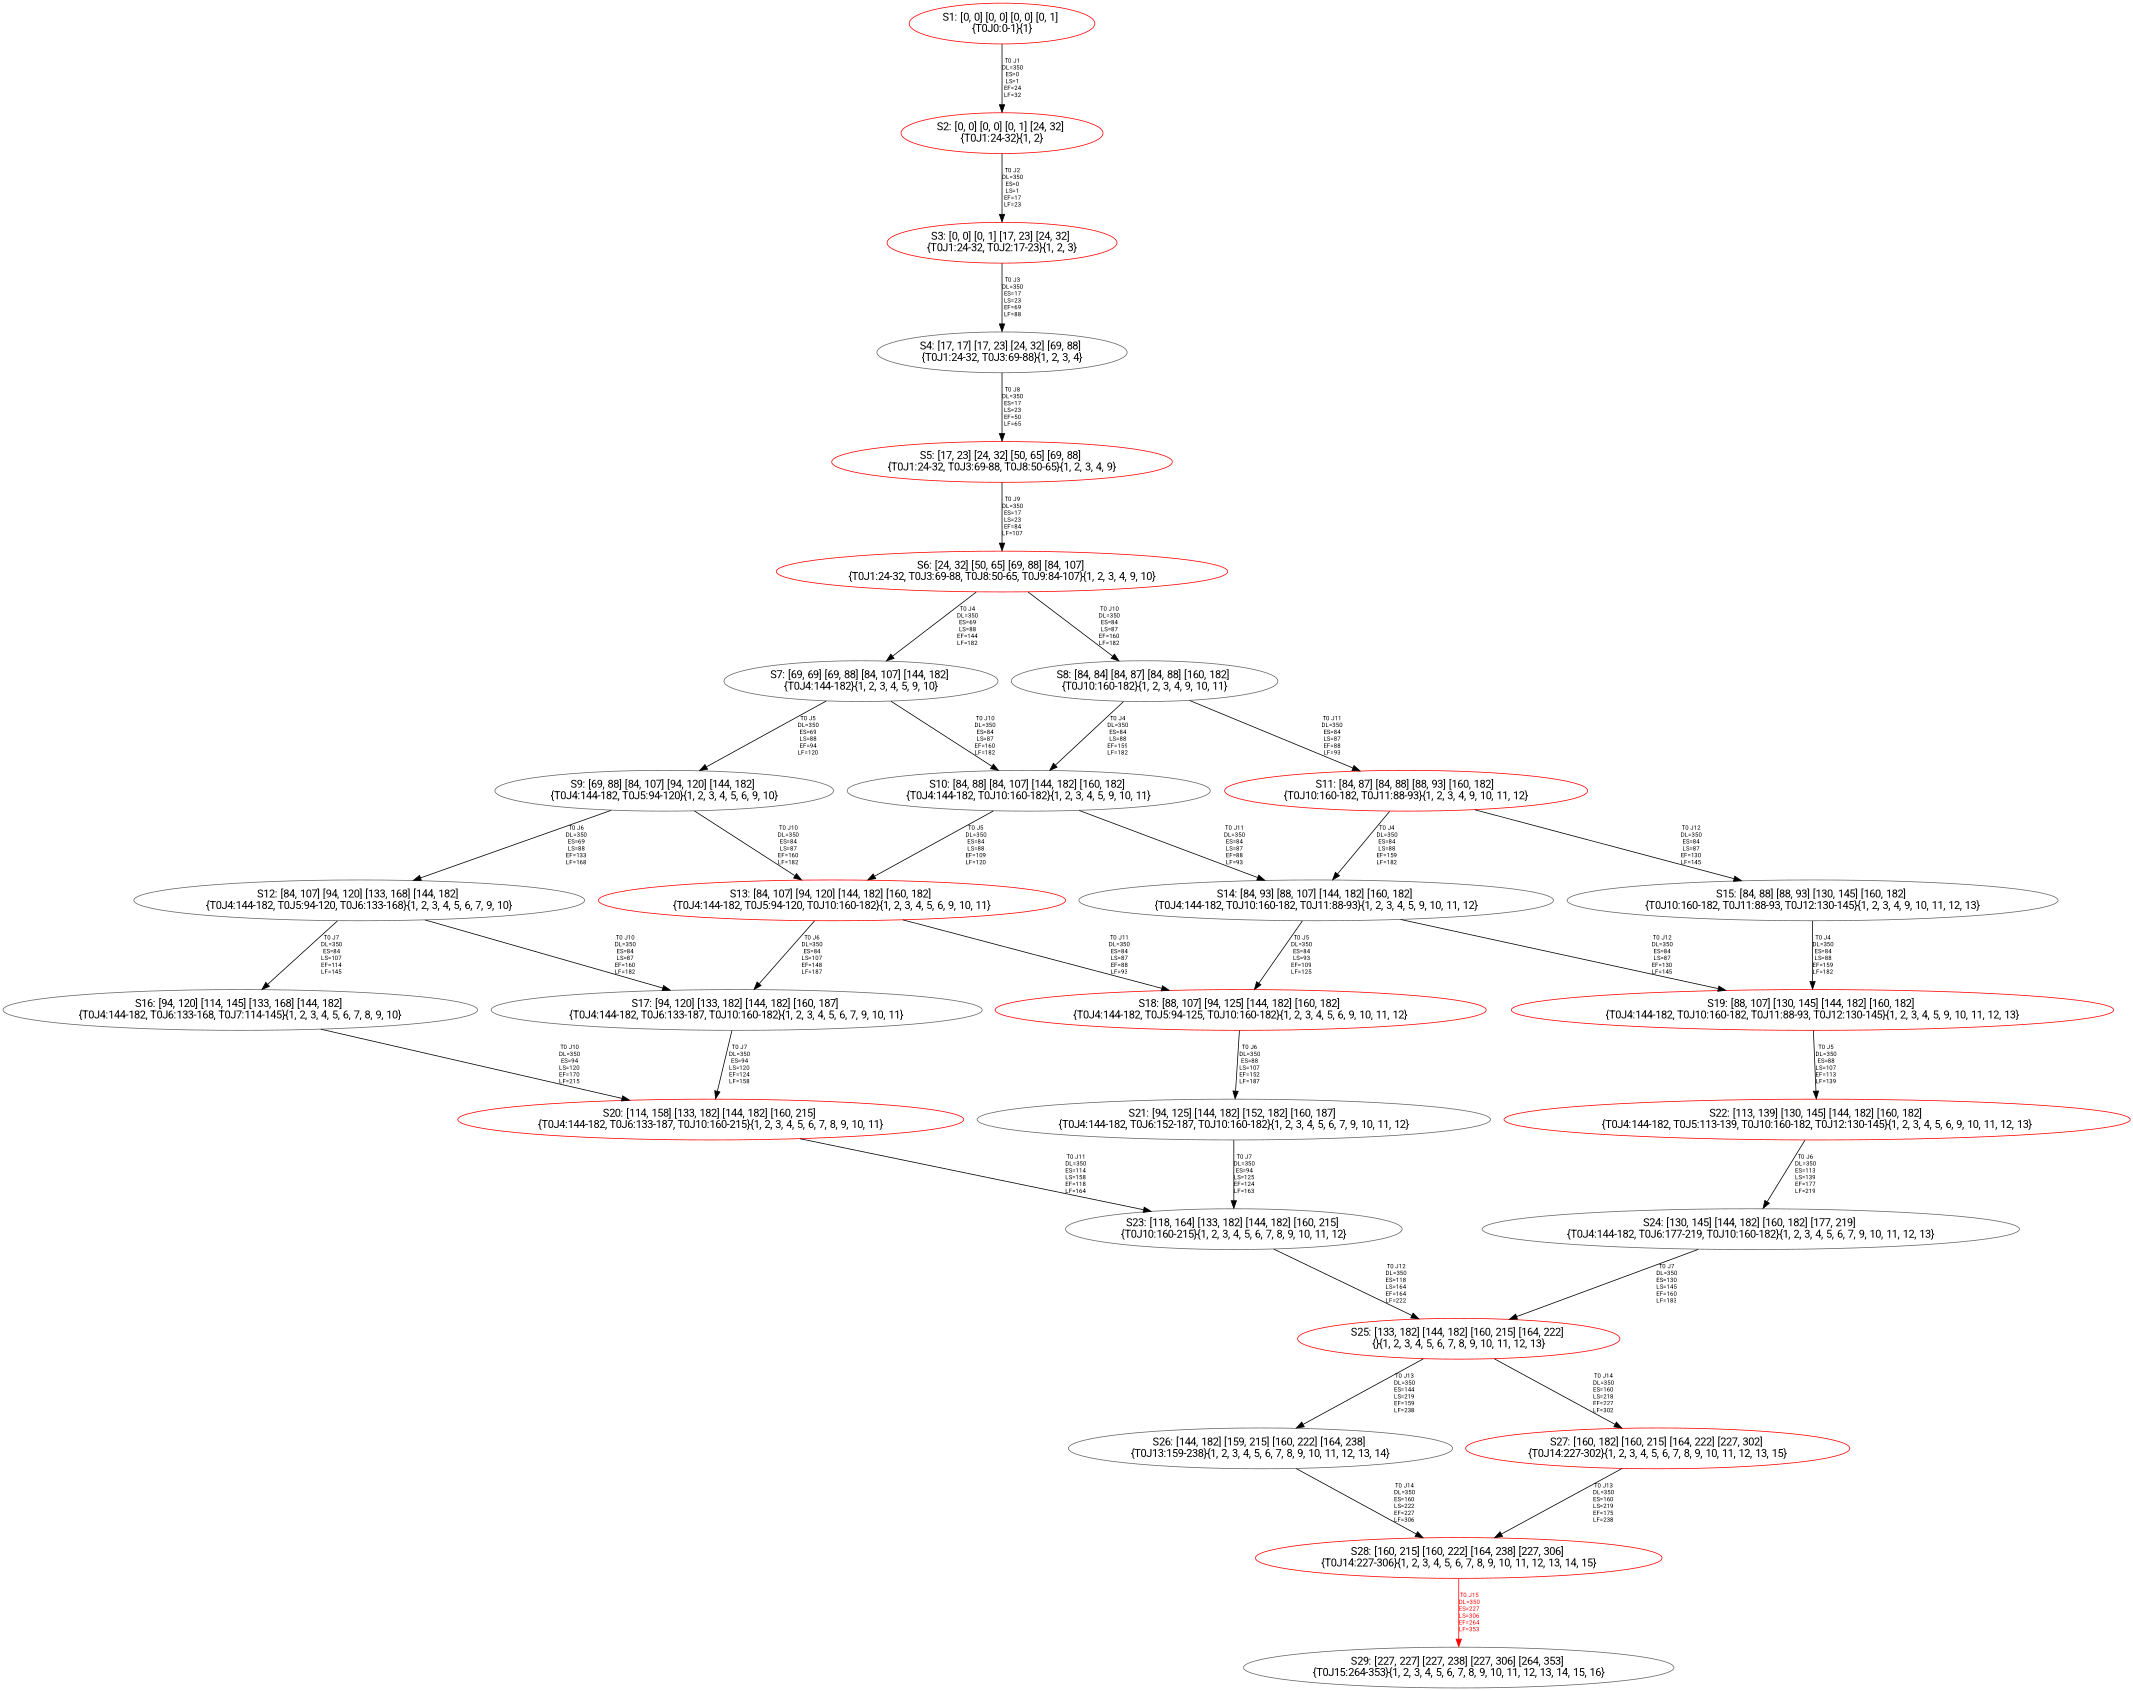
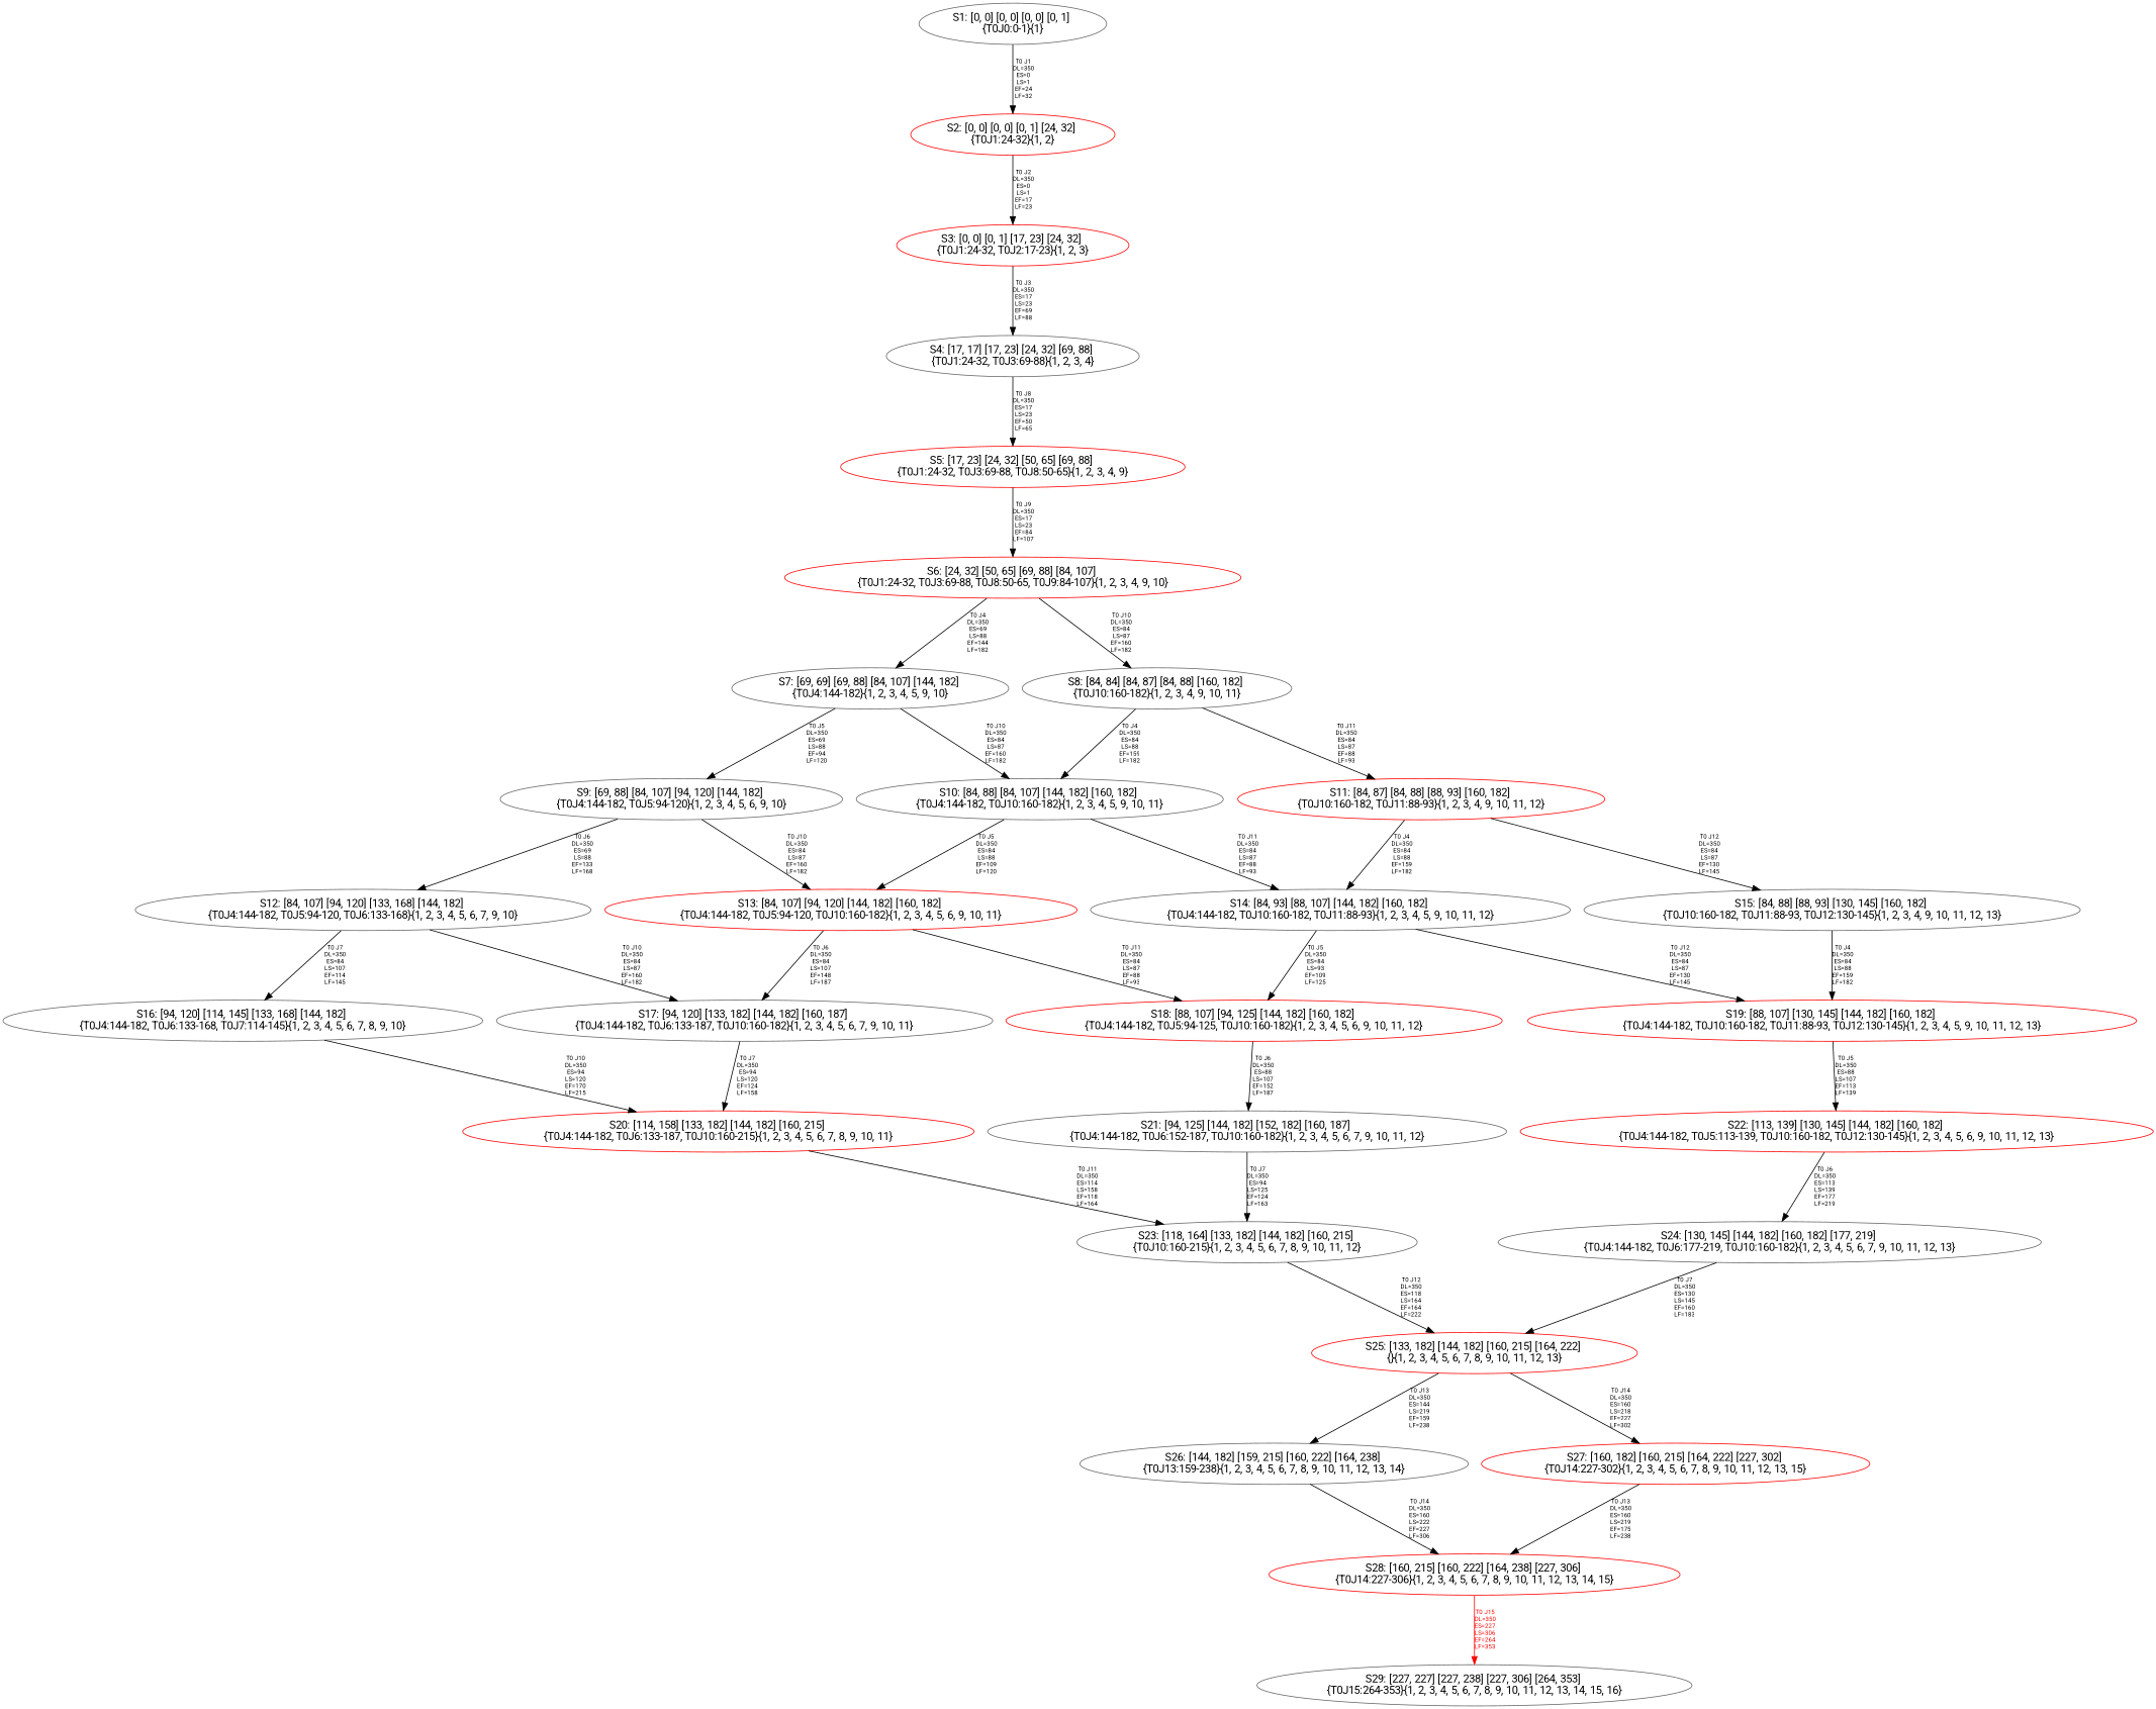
  digraph {
    fontname=Roboto
    node [color=gray40 fontname=Roboto]
    edge [fontname=Roboto fontsize=8]
-   n1 [color=red label="S1: [0, 0] [0, 0] [0, 0] [0, 1] \n{T0J0:0-1}{1}"]
+   n1 [label="S1: [0, 0] [0, 0] [0, 0] [0, 1] \n{T0J0:0-1}{1}"]
    n2 [color=red label="S2: [0, 0] [0, 0] [0, 1] [24, 32] \n{T0J1:24-32}{1, 2}"]
    n3 [color=red label="S3: [0, 0] [0, 1] [17, 23] [24, 32] \n{T0J1:24-32, T0J2:17-23}{1, 2, 3}"]
    n4 [label="S4: [17, 17] [17, 23] [24, 32] [69, 88] \n{T0J1:24-32, T0J3:69-88}{1, 2, 3, 4}"]
    n5 [color=red label="S5: [17, 23] [24, 32] [50, 65] [69, 88] \n{T0J1:24-32, T0J3:69-88, T0J8:50-65}{1, 2, 3, 4, 9}"]
    n6 [color=red label="S6: [24, 32] [50, 65] [69, 88] [84, 107] \n{T0J1:24-32, T0J3:69-88, T0J8:50-65, T0J9:84-107}{1, 2, 3, 4, 9, 10}"]
    n7 [label="S7: [69, 69] [69, 88] [84, 107] [144, 182] \n{T0J4:144-182}{1, 2, 3, 4, 5, 9, 10}"]
    n8 [label="S8: [84, 84] [84, 87] [84, 88] [160, 182] \n{T0J10:160-182}{1, 2, 3, 4, 9, 10, 11}"]
    n9 [label="S9: [69, 88] [84, 107] [94, 120] [144, 182] \n{T0J4:144-182, T0J5:94-120}{1, 2, 3, 4, 5, 6, 9, 10}"]
    n10 [label="S10: [84, 88] [84, 107] [144, 182] [160, 182] \n{T0J4:144-182, T0J10:160-182}{1, 2, 3, 4, 5, 9, 10, 11}"]
    n11 [color=red label="S11: [84, 87] [84, 88] [88, 93] [160, 182] \n{T0J10:160-182, T0J11:88-93}{1, 2, 3, 4, 9, 10, 11, 12}"]
    n12 [label="S12: [84, 107] [94, 120] [133, 168] [144, 182] \n{T0J4:144-182, T0J5:94-120, T0J6:133-168}{1, 2, 3, 4, 5, 6, 7, 9, 10}"]
    n13 [color=red label="S13: [84, 107] [94, 120] [144, 182] [160, 182] \n{T0J4:144-182, T0J5:94-120, T0J10:160-182}{1, 2, 3, 4, 5, 6, 9, 10, 11}"]
    n14 [label="S14: [84, 93] [88, 107] [144, 182] [160, 182] \n{T0J4:144-182, T0J10:160-182, T0J11:88-93}{1, 2, 3, 4, 5, 9, 10, 11, 12}"]
    n15 [label="S15: [84, 88] [88, 93] [130, 145] [160, 182] \n{T0J10:160-182, T0J11:88-93, T0J12:130-145}{1, 2, 3, 4, 9, 10, 11, 12, 13}"]
    n16 [label="S16: [94, 120] [114, 145] [133, 168] [144, 182] \n{T0J4:144-182, T0J6:133-168, T0J7:114-145}{1, 2, 3, 4, 5, 6, 7, 8, 9, 10}"]
    n17 [label="S17: [94, 120] [133, 182] [144, 182] [160, 187] \n{T0J4:144-182, T0J6:133-187, T0J10:160-182}{1, 2, 3, 4, 5, 6, 7, 9, 10, 11}"]
    n18 [color=red label="S18: [88, 107] [94, 125] [144, 182] [160, 182] \n{T0J4:144-182, T0J5:94-125, T0J10:160-182}{1, 2, 3, 4, 5, 6, 9, 10, 11, 12}"]
    n19 [color=red label="S19: [88, 107] [130, 145] [144, 182] [160, 182] \n{T0J4:144-182, T0J10:160-182, T0J11:88-93, T0J12:130-145}{1, 2, 3, 4, 5, 9, 10, 11, 12, 13}"]
    n20 [color=red label="S20: [114, 158] [133, 182] [144, 182] [160, 215] \n{T0J4:144-182, T0J6:133-187, T0J10:160-215}{1, 2, 3, 4, 5, 6, 7, 8, 9, 10, 11}"]
    n21 [label="S21: [94, 125] [144, 182] [152, 182] [160, 187] \n{T0J4:144-182, T0J6:152-187, T0J10:160-182}{1, 2, 3, 4, 5, 6, 7, 9, 10, 11, 12}"]
    n22 [color=red label="S22: [113, 139] [130, 145] [144, 182] [160, 182] \n{T0J4:144-182, T0J5:113-139, T0J10:160-182, T0J12:130-145}{1, 2, 3, 4, 5, 6, 9, 10, 11, 12, 13}"]
    n23 [label="S23: [118, 164] [133, 182] [144, 182] [160, 215] \n{T0J10:160-215}{1, 2, 3, 4, 5, 6, 7, 8, 9, 10, 11, 12}"]
    n24 [label="S24: [130, 145] [144, 182] [160, 182] [177, 219] \n{T0J4:144-182, T0J6:177-219, T0J10:160-182}{1, 2, 3, 4, 5, 6, 7, 9, 10, 11, 12, 13}"]
    n25 [color=red label="S25: [133, 182] [144, 182] [160, 215] [164, 222] \n{}{1, 2, 3, 4, 5, 6, 7, 8, 9, 10, 11, 12, 13}"]
    n26 [label="S26: [144, 182] [159, 215] [160, 222] [164, 238] \n{T0J13:159-238}{1, 2, 3, 4, 5, 6, 7, 8, 9, 10, 11, 12, 13, 14}"]
    n27 [color=red label="S27: [160, 182] [160, 215] [164, 222] [227, 302] \n{T0J14:227-302}{1, 2, 3, 4, 5, 6, 7, 8, 9, 10, 11, 12, 13, 15}"]
    n28 [color=red label="S28: [160, 215] [160, 222] [164, 238] [227, 306] \n{T0J14:227-306}{1, 2, 3, 4, 5, 6, 7, 8, 9, 10, 11, 12, 13, 14, 15}"]
    n29 [label="S29: [227, 227] [227, 238] [227, 306] [264, 353] \n{T0J15:264-353}{1, 2, 3, 4, 5, 6, 7, 8, 9, 10, 11, 12, 13, 14, 15, 16}"]
    n1 -> n2 [label="T0 J1\nDL=350\nES=0\nLS=1\nEF=24\nLF=32"]
    n2 -> n3 [label="T0 J2\nDL=350\nES=0\nLS=1\nEF=17\nLF=23"]
    n3 -> n4 [label="T0 J3\nDL=350\nES=17\nLS=23\nEF=69\nLF=88"]
    n4 -> n5 [label="T0 J8\nDL=350\nES=17\nLS=23\nEF=50\nLF=65"]
    n5 -> n6 [label="T0 J9\nDL=350\nES=17\nLS=23\nEF=84\nLF=107"]
    n6 -> n7 [label="T0 J4\nDL=350\nES=69\nLS=88\nEF=144\nLF=182"]
    n6 -> n8 [label="T0 J10\nDL=350\nES=84\nLS=87\nEF=160\nLF=182"]
    n7 -> n9 [label="T0 J5\nDL=350\nES=69\nLS=88\nEF=94\nLF=120"]
    n7 -> n10 [label="T0 J10\nDL=350\nES=84\nLS=87\nEF=160\nLF=182"]
    n8 -> n10 [label="T0 J4\nDL=350\nES=84\nLS=88\nEF=159\nLF=182"]
    n8 -> n11 [label="T0 J11\nDL=350\nES=84\nLS=87\nEF=88\nLF=93"]
    n9 -> n12 [label="T0 J6\nDL=350\nES=69\nLS=88\nEF=133\nLF=168"]
    n9 -> n13 [label="T0 J10\nDL=350\nES=84\nLS=87\nEF=160\nLF=182"]
    n10 -> n13 [label="T0 J5\nDL=350\nES=84\nLS=88\nEF=109\nLF=120"]
    n10 -> n14 [label="T0 J11\nDL=350\nES=84\nLS=87\nEF=88\nLF=93"]
    n11 -> n14 [label="T0 J4\nDL=350\nES=84\nLS=88\nEF=159\nLF=182"]
    n11 -> n15 [label="T0 J12\nDL=350\nES=84\nLS=87\nEF=130\nLF=145"]
    n12 -> n16 [label="T0 J7\nDL=350\nES=84\nLS=107\nEF=114\nLF=145"]
    n12 -> n17 [label="T0 J10\nDL=350\nES=84\nLS=87\nEF=160\nLF=182"]
    n13 -> n17 [label="T0 J6\nDL=350\nES=84\nLS=107\nEF=148\nLF=187"]
    n13 -> n18 [label="T0 J11\nDL=350\nES=84\nLS=87\nEF=88\nLF=93"]
    n14 -> n18 [label="T0 J5\nDL=350\nES=84\nLS=93\nEF=109\nLF=125"]
    n14 -> n19 [label="T0 J12\nDL=350\nES=84\nLS=87\nEF=130\nLF=145"]
    n15 -> n19 [label="T0 J4\nDL=350\nES=84\nLS=88\nEF=159\nLF=182"]
    n16 -> n20 [label="T0 J10\nDL=350\nES=94\nLS=120\nEF=170\nLF=215"]
    n17 -> n20 [label="T0 J7\nDL=350\nES=94\nLS=120\nEF=124\nLF=158"]
    n18 -> n21 [label="T0 J6\nDL=350\nES=88\nLS=107\nEF=152\nLF=187"]
    n19 -> n22 [label="T0 J5\nDL=350\nES=88\nLS=107\nEF=113\nLF=139"]
    n20 -> n23 [label="T0 J11\nDL=350\nES=114\nLS=158\nEF=118\nLF=164"]
    n21 -> n23 [label="T0 J7\nDL=350\nES=94\nLS=125\nEF=124\nLF=163"]
    n22 -> n24 [label="T0 J6\nDL=350\nES=113\nLS=139\nEF=177\nLF=219"]
    n23 -> n25 [label="T0 J12\nDL=350\nES=118\nLS=164\nEF=164\nLF=222"]
    n24 -> n25 [label="T0 J7\nDL=350\nES=130\nLS=145\nEF=160\nLF=183"]
    n25 -> n26 [label="T0 J13\nDL=350\nES=144\nLS=219\nEF=159\nLF=238"]
    n25 -> n27 [label="T0 J14\nDL=350\nES=160\nLS=218\nEF=227\nLF=302"]
    n26 -> n28 [label="T0 J14\nDL=350\nES=160\nLS=222\nEF=227\nLF=306"]
    n27 -> n28 [label="T0 J13\nDL=350\nES=160\nLS=219\nEF=175\nLF=238"]
    n28 -> n29 [color=Red fontcolor=Red label="T0 J15\nDL=350\nES=227\nLS=306\nEF=264\nLF=353"]
  }
